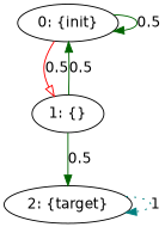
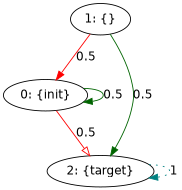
  digraph {
    fontname="DejaVu Sans"
    node [fontname="DejaVu Sans"]
    edge [arrowhead=normal color=darkgreen fontname="DejaVu Sans" style=solid]
    n1 [label="0: {init}"]
    n2 [label="1: {}"]
    n3 [label="2: {target}"]
    n1 -> n1 [label=0.5]
-   n1 -> n2 [arrowhead=onormal color=red label=0.5]
-   n2 -> n1 [label=0.5]
+   n1 -> n3 [arrowhead=onormal color=red label=0.5]
+   n2 -> n1 [color=red label=0.5]
    n2 -> n3 [label=0.5]
    n3 -> n3 [color=teal label=1 style=dotted]
  }
